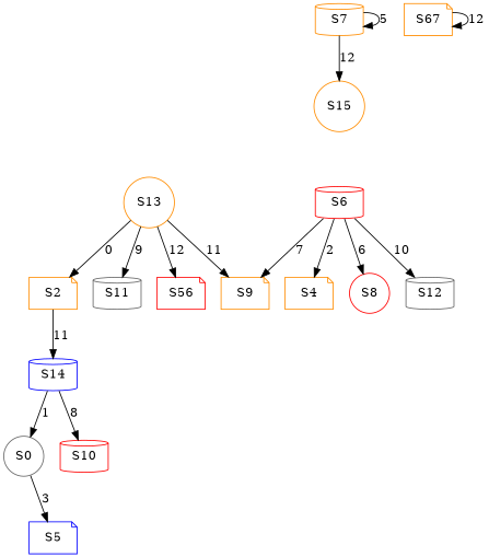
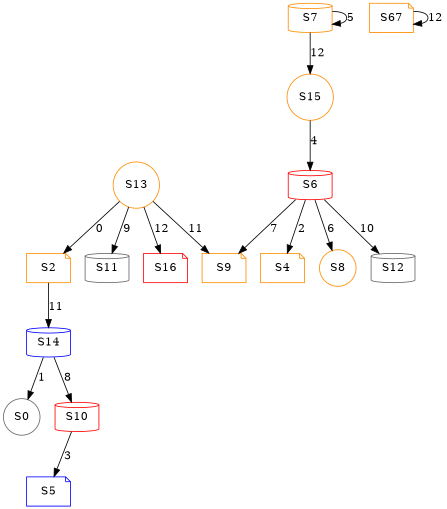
  strict digraph {
    node [color=darkorange shape=note]
    S13 [shape=circle]
    S2
    S11 [color=gray40 shape=cylinder]
-   S16 [color=red label=S56]
+   S16 [color=red]
    S9
    S14 [color=blue shape=cylinder]
    n7 [color=gray40 label=S0 shape=circle]
    S10 [color=red shape=cylinder]
    S5 [color=blue]
    S6 [color=red shape=cylinder]
    S4
-   S8 [color=red shape=circle]
+   S8 [shape=circle]
    S12 [color=gray40 shape=cylinder]
    S15 [shape=circle]
    S7 [shape=cylinder]
    n16 [label=S67]
    S13 -> S2 [label=0]
    S13 -> S11 [label=9]
    S13 -> S16 [label=12]
    S13 -> S9 [label=11]
    S2 -> S14 [label=11]
    S14 -> n7 [label=1]
    S14 -> S10 [label=8]
-   n7 -> S5 [label=3]
+   S10 -> S5 [label=3]
    S6 -> S9 [label=7]
    S6 -> S4 [label=2]
    S6 -> S8 [label=6]
    S6 -> S12 [label=10]
+   S15 -> S6 [label=4]
    S7 -> S15 [label=12]
    S7 -> S7 [label=5]
    n16 -> n16 [label=12]
  }
